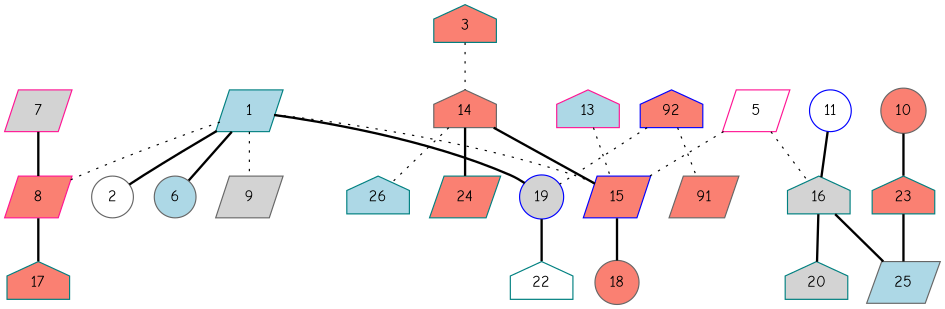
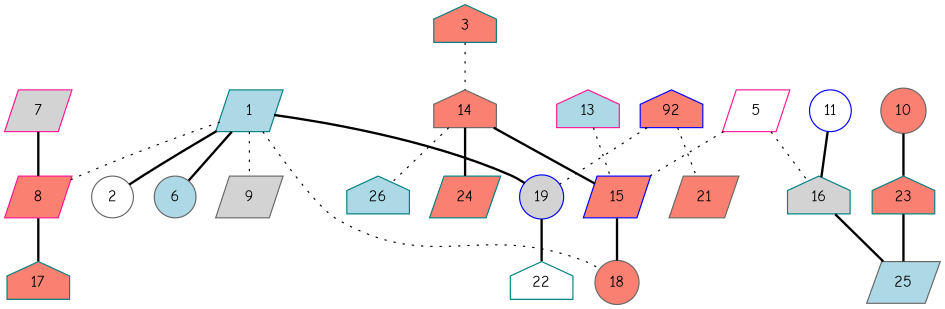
  graph {
    fontname="Comic Neue"
    node [color=teal fillcolor=salmon fontname="Comic Neue" shape=house style=filled]
    edge [fontname="Comic Neue" style=bold weight=1.0]
    1 [fillcolor=lightblue shape=parallelogram]
    2 [color=gray40 fillcolor=white shape=circle]
    6 [color=gray40 fillcolor=lightblue shape=circle]
    8 [color=deeppink shape=parallelogram]
    9 [color=gray40 fillcolor=lightgrey shape=parallelogram]
    15 [color=blue shape=parallelogram]
    19 [color=blue fillcolor=lightgrey shape=circle]
    17
    18 [color=gray40 shape=circle]
    22 [fillcolor=white]
    3
    14 [color=gray40]
    26 [fillcolor=lightblue]
    24 [shape=parallelogram]
    5 [color=deeppink fillcolor=white shape=parallelogram]
    16 [fillcolor=lightgrey]
-   20 [fillcolor=lightgrey]
    25 [color=gray40 fillcolor=lightblue shape=parallelogram]
    7 [color=deeppink fillcolor=lightgrey shape=parallelogram]
    10 [color=gray40 shape=circle]
    23
    11 [color=blue fillcolor=white shape=circle]
    n23 [color=blue label=92]
-   21 [color=gray40 shape=parallelogram label=91]
+   21 [color=gray40 shape=parallelogram]
    13 [color=deeppink fillcolor=lightblue]
    1 -- 2
    1 -- 6
    1 -- 8 [style=dotted]
    1 -- 9 [style=dotted]
-   1 -- 15 [style=dotted]
+   1 -- 18 [style=dotted]
    1 -- 19
    8 -- 17
    15 -- 18
    19 -- 22
    3 -- 14 [style=dotted]
    14 -- 15
    14 -- 26 [style=dotted]
    14 -- 24
    5 -- 15 [style=dotted]
    5 -- 16 [style=dotted]
-   16 -- 20
    16 -- 25
    7 -- 8
    10 -- 23
    23 -- 25
    11 -- 16
    n23 -- 19 [style=dotted]
    n23 -- 21 [style=dotted]
    13 -- 15 [style=dotted]
  }
